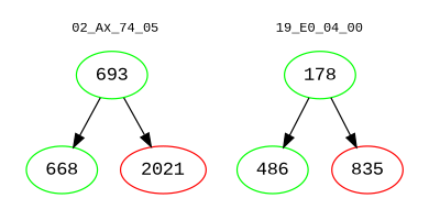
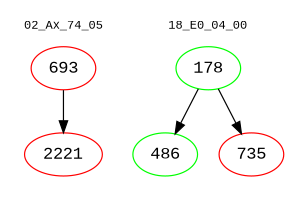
  digraph {
    fontname="Liberation Mono"
    node [color=green fontname="Liberation Mono"]
    edge [color=black fontname="Liberation Mono"]
-   n1 [label=693]
-   n2 [label=668]
-   n3 [color=red label=2021]
+   n1 [color=red label=693]
+   n3 [color=red label=2221]
    n4 [label=178]
    n5 [label=486]
-   n6 [color=red label=835]
+   n6 [color=red label=735]
    subgraph cluster_1 {
      color=white
      fontsize=10
      label="02_Ax_74_05"
      n1
-     n2
      n3
    }
    subgraph cluster_2 {
      color=white
      fontsize=10
-     label="19_E0_04_00"
+     label="18_E0_04_00"
      n4
      n5
      n6
    }
-   n1 -> n2
    n1 -> n3
    n4 -> n5
    n4 -> n6
  }
